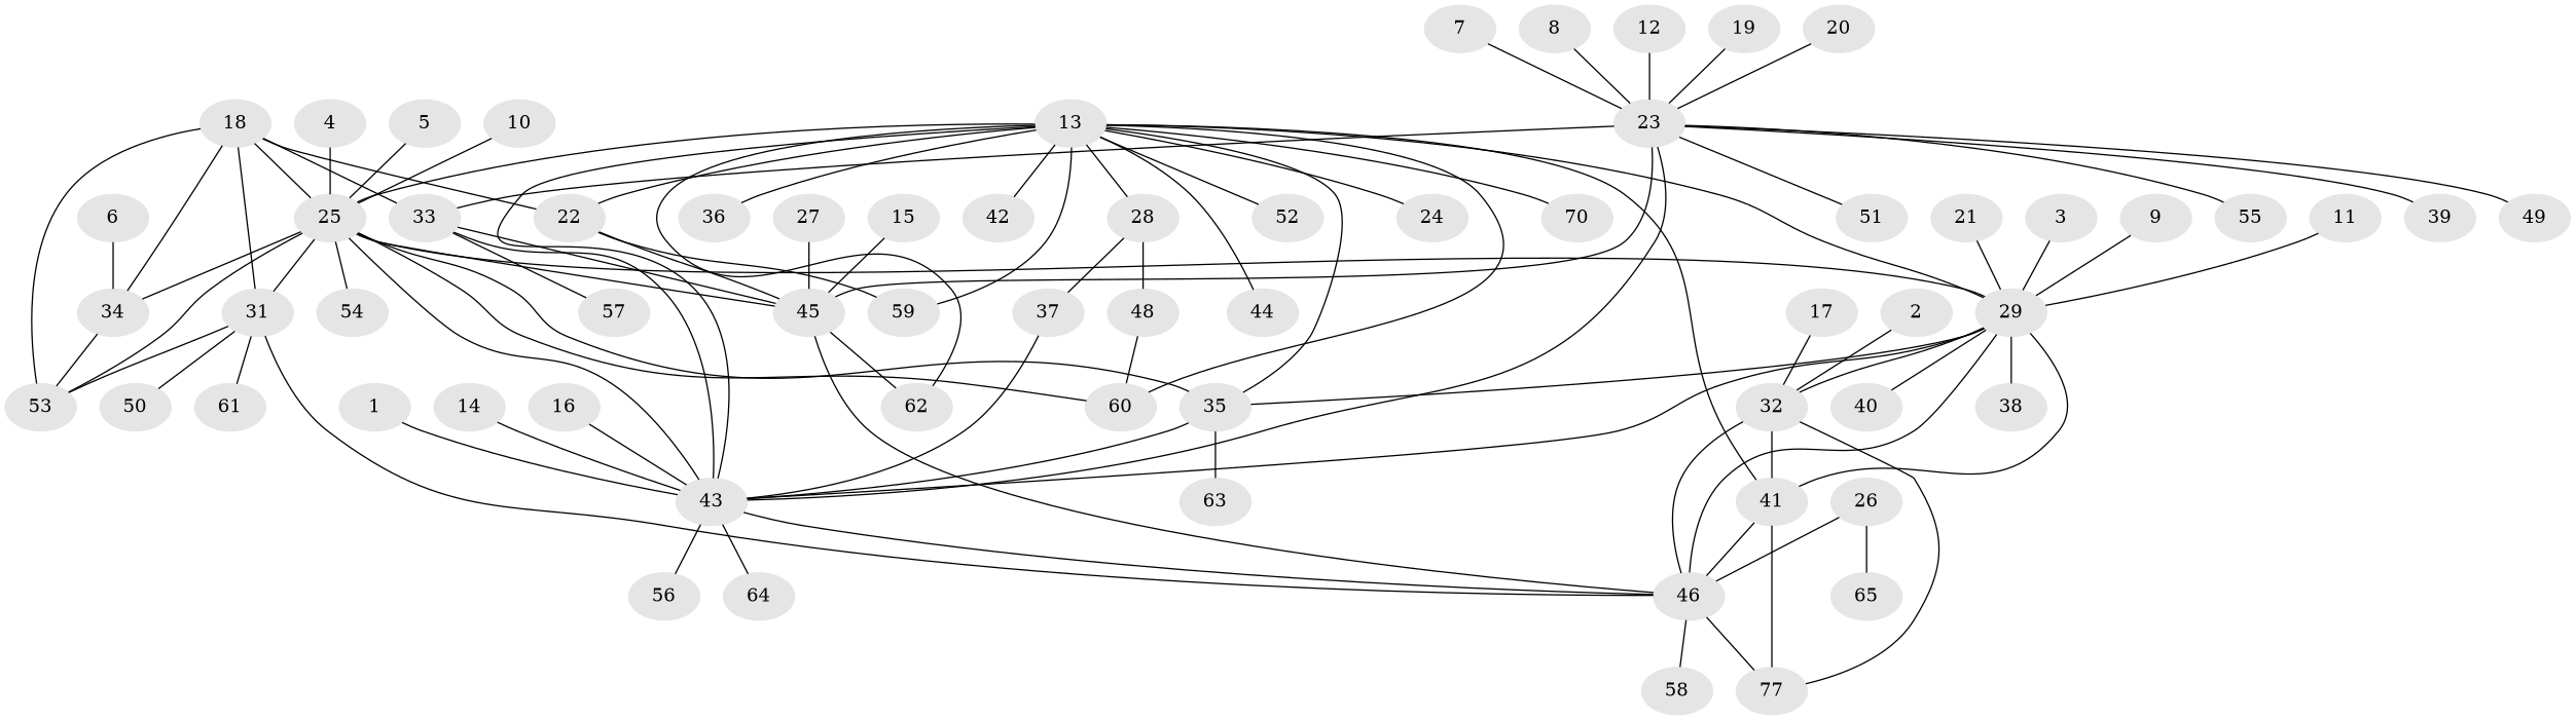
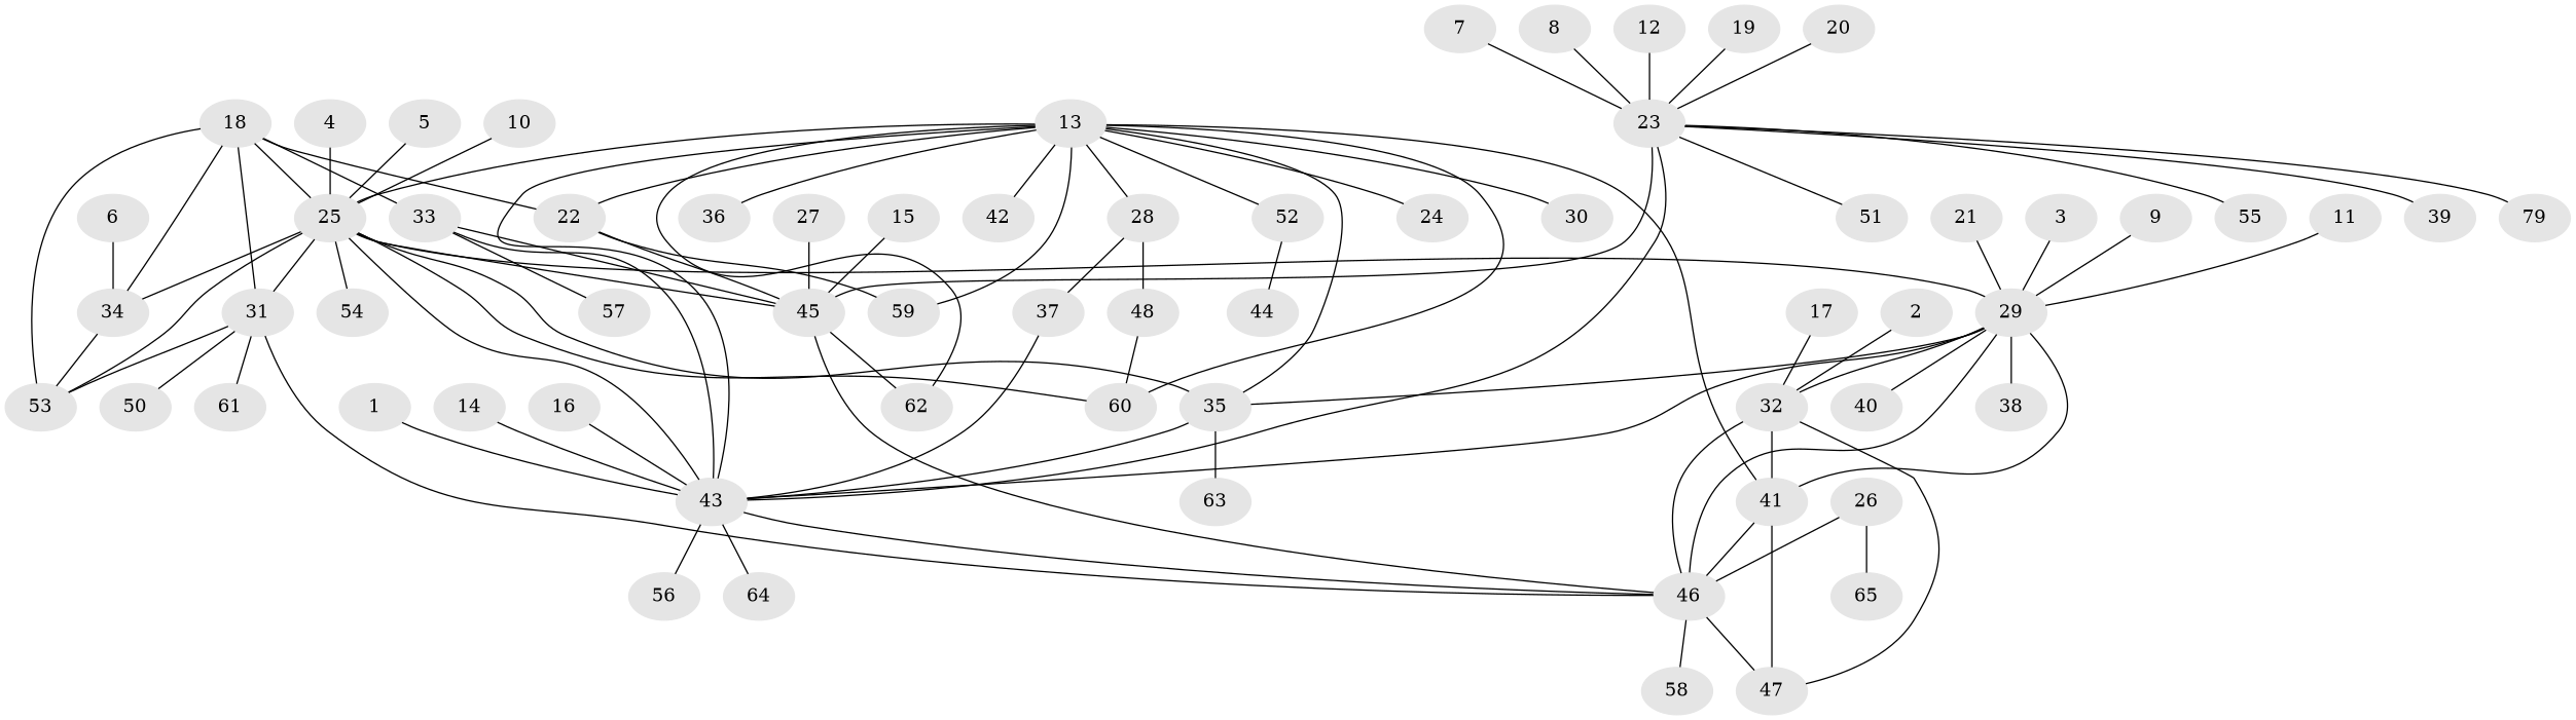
  graph {
    node [color=gray90 style=filled]
    edge [weight=1.0]
    1
    43
    46
    56
    64
    2
    32
    41
-   47 [label=77]
+   47
    3
    29
    35
    38
    40
    4
    25
    34
    60
    45
    31
    53
    54
    5
    6
    7
    23
    33
    39
-   49
+   49 [label=79]
    51
    55
    8
    9
    10
    11
    12
    13
    22
    24
    28
-   30 [label=70]
+   30
    36
    42
    44
    52
    59
    62
    37
    48
    63
    14
    15
    16
    17
    18
    50
    61
    57
    19
    20
    21
    26
    65
    58
    27
    1 -- 43
    43 -- 46
    43 -- 56
    43 -- 64
    46 -- 47 [weight=2.0]
    46 -- 58
    2 -- 32
    32 -- 46
    32 -- 41
    32 -- 47 [weight=2.0]
    41 -- 46
    41 -- 47 [weight=2.0]
    3 -- 29
    29 -- 43
    29 -- 46
    29 -- 32
    29 -- 41
    29 -- 35
    29 -- 38
    29 -- 40
    35 -- 43
    35 -- 63
    4 -- 25
    25 -- 43 [weight=2.0]
    25 -- 29 [weight=2.0]
    25 -- 35 [weight=2.0]
    25 -- 34
    25 -- 60
    25 -- 45
    25 -- 31 [weight=2.0]
    25 -- 53
    25 -- 54
    34 -- 53
    45 -- 46
    45 -- 62
    31 -- 46
    31 -- 53
    31 -- 50
    31 -- 61
    5 -- 25
    6 -- 34
    7 -- 23
    23 -- 43
    23 -- 45 [weight=2.0]
-   23 -- 33 [weight=6.0]
    23 -- 39
    23 -- 49
    23 -- 51
    23 -- 55
    33 -- 43
    33 -- 45 [weight=3.0]
    33 -- 57
    8 -- 23
    9 -- 29
    10 -- 25
    11 -- 29
    12 -- 23
    13 -- 43
    13 -- 41
-   13 -- 29
    13 -- 35
    13 -- 25 [weight=3.0]
    13 -- 60
    13 -- 22 [weight=4.0]
    13 -- 24
    13 -- 28
    13 -- 30
    13 -- 36
    13 -- 42
-   13 -- 44
+   52 -- 44
    13 -- 52
    13 -- 59 [weight=4.0]
    13 -- 62
    22 -- 45
    22 -- 59
    28 -- 37
    28 -- 48
    37 -- 43
    48 -- 60
    14 -- 43
    15 -- 45
    16 -- 43
    17 -- 32
    18 -- 25 [weight=2.0]
    18 -- 34 [weight=2.0]
    18 -- 31 [weight=2.0]
    18 -- 53 [weight=2.0]
    18 -- 33
    18 -- 22
    19 -- 23
    20 -- 23
    21 -- 29
    26 -- 46
    26 -- 65
    27 -- 45
  }
